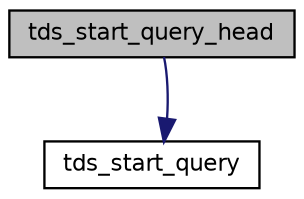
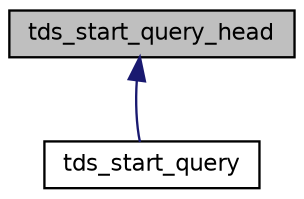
  digraph {
    rankdir=TB
    node [color=black fontname=Helvetica fontsize=10 shape=record style=filled]
    n1 [fillcolor=grey75 fontcolor=black height=0.2 label=tds_start_query_head width=0.4]
    n2 [fillcolor=white height=0.2 label=tds_start_query width=0.4]
-   n2 -> n1 [color=midnightblue dir=back fontname=Helvetica fontsize=10 labelfontname=Helvetica labelfontsize=10 style=solid]
+   n1 -> n2 [color=midnightblue dir=back fontname=Helvetica fontsize=10 labelfontname=Helvetica labelfontsize=10 style=solid]
  }
